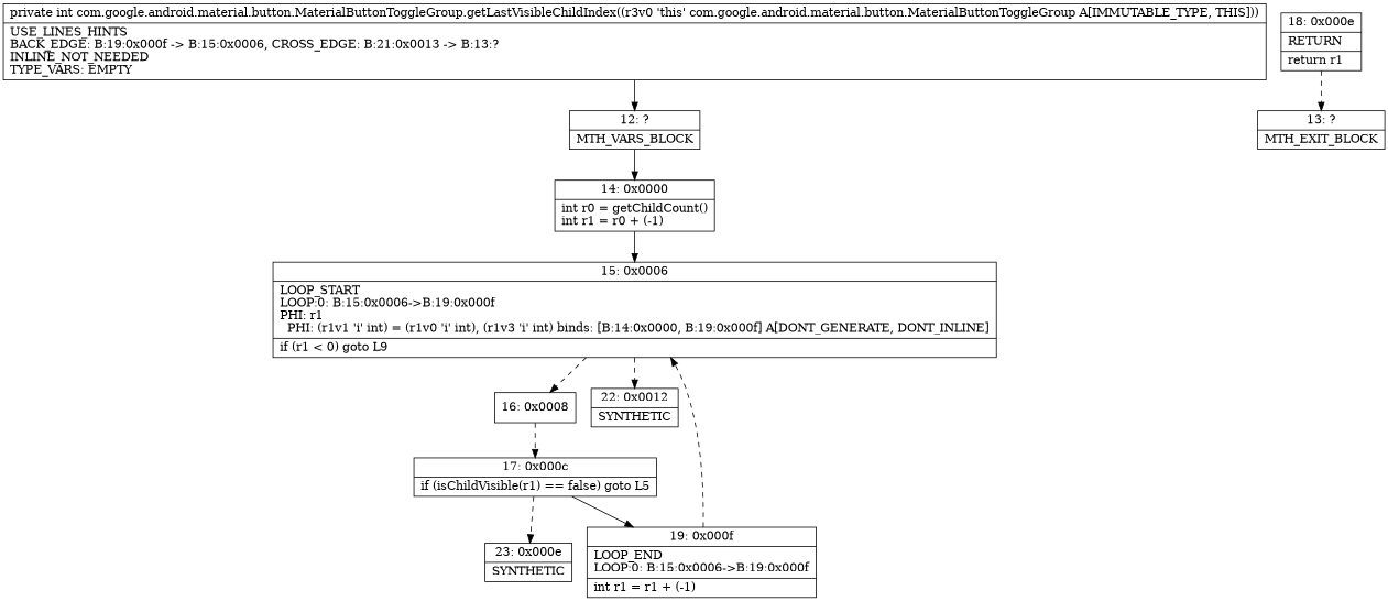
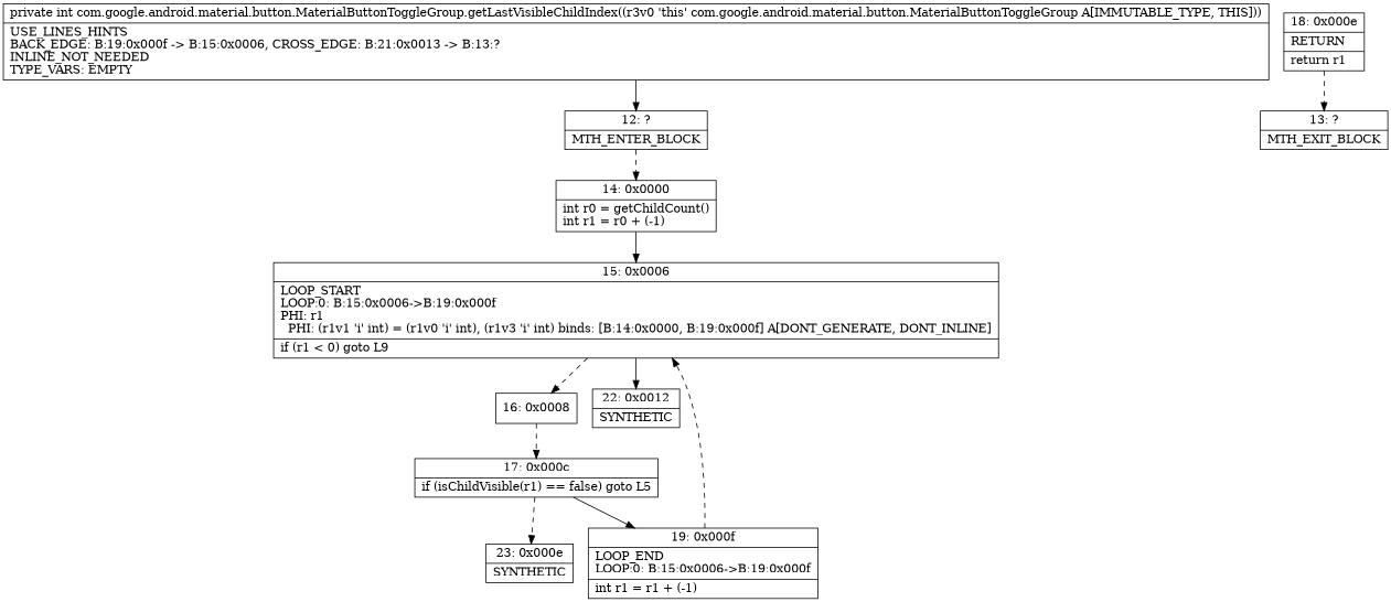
  digraph {
    node [shape=record]
-   n1 [label="{12\:\ ?|MTH_VARS_BLOCK\l}"]
+   n1 [label="{12\:\ ?|MTH_ENTER_BLOCK\l}"]
    n2 [label="{14\:\ 0x0000|int r0 = getChildCount()\lint r1 = r0 + (\-1)\l}"]
    n3 [label="{15\:\ 0x0006|LOOP_START\lLOOP:0: B:15:0x0006\-\>B:19:0x000f\lPHI: r1 \l  PHI: (r1v1 'i' int) = (r1v0 'i' int), (r1v3 'i' int) binds: [B:14:0x0000, B:19:0x000f] A[DONT_GENERATE, DONT_INLINE]\l|if (r1 \< 0) goto L9\l}"]
    n4 [label="{16\:\ 0x0008}"]
    n5 [label="{22\:\ 0x0012|SYNTHETIC\l}"]
    n6 [label="{17\:\ 0x000c|if (isChildVisible(r1) == false) goto L5\l}"]
    n7 [label="{19\:\ 0x000f|LOOP_END\lLOOP:0: B:15:0x0006\-\>B:19:0x000f\l|int r1 = r1 + (\-1)\l}"]
    n8 [label="{23\:\ 0x000e|SYNTHETIC\l}"]
    n9 [label="{18\:\ 0x000e|RETURN\l|return r1\l}"]
    n10 [label="{13\:\ ?|MTH_EXIT_BLOCK\l}"]
    n11 [label="{private int com.google.android.material.button.MaterialButtonToggleGroup.getLastVisibleChildIndex((r3v0 'this' com.google.android.material.button.MaterialButtonToggleGroup A[IMMUTABLE_TYPE, THIS]))  | USE_LINES_HINTS\lBACK_EDGE: B:19:0x000f \-\> B:15:0x0006, CROSS_EDGE: B:21:0x0013 \-\> B:13:?\lINLINE_NOT_NEEDED\lTYPE_VARS: EMPTY\l}"]
-   n1 -> n2
+   n1 -> n2 [style=dashed]
    n2 -> n3
    n3 -> n4 [style=dashed]
-   n3 -> n5 [style=dashed]
+   n3 -> n5
    n4 -> n6 [style=dashed]
    n6 -> n7
    n6 -> n8 [style=dashed]
    n7 -> n3 [style=dashed]
    n9 -> n10 [style=dashed]
    n11 -> n1
  }
